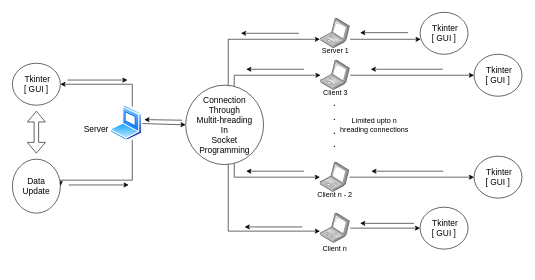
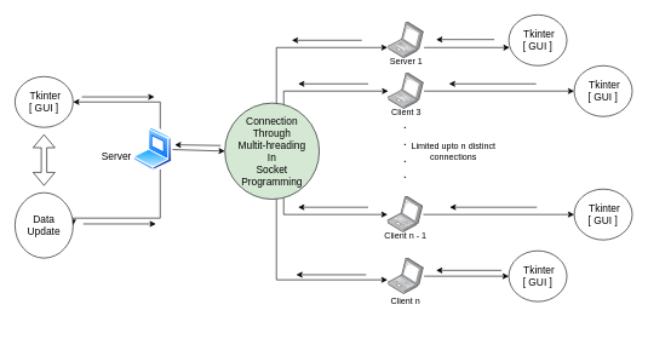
  <mxCell id="0" />
  <mxCell id="1" parent="0" />
  <mxCell id="2" style="edgeStyle=none;rounded=0;orthogonalLoop=1;jettySize=auto;html=1;entryX=0;entryY=0.5;entryDx=0;entryDy=0;fontSize=12;" edge="1" parent="1" source="5" target="30"><mxGeometry relative="1" as="geometry" /></mxCell>
  <mxCell id="3" style="edgeStyle=orthogonalEdgeStyle;rounded=0;orthogonalLoop=1;jettySize=auto;html=1;fontSize=12;" edge="1" parent="1" source="5" target="21"><mxGeometry relative="1" as="geometry"><Array as="points"><mxPoint x="220" y="140" /></Array></mxGeometry></mxCell>
  <mxCell id="4" style="edgeStyle=orthogonalEdgeStyle;rounded=0;orthogonalLoop=1;jettySize=auto;html=1;entryX=1;entryY=0.5;entryDx=0;entryDy=0;fontSize=12;" edge="1" parent="1" source="5" target="31"><mxGeometry relative="1" as="geometry"><Array as="points"><mxPoint x="220" y="300" /></Array></mxGeometry></mxCell>
  <mxCell id="5" value="" style="aspect=fixed;perimeter=ellipsePerimeter;html=1;align=center;shadow=0;dashed=0;spacingTop=3;image;image=img/lib/active_directory/laptop_client.svg;" vertex="1" parent="1"><mxGeometry x="183" y="175" width="54" height="60" as="geometry" /></mxCell>
  <mxCell id="6" style="edgeStyle=orthogonalEdgeStyle;rounded=0;orthogonalLoop=1;jettySize=auto;html=1;entryX=0.013;entryY=0.643;entryDx=0;entryDy=0;fontSize=12;entryPerimeter=0;" edge="1" parent="1" source="7" target="22"><mxGeometry relative="1" as="geometry"><Array as="points"><mxPoint x="620" y="65" /><mxPoint x="620" y="65" /></Array></mxGeometry></mxCell>
  <mxCell id="7" value="" style="points=[];aspect=fixed;html=1;align=center;shadow=0;dashed=0;image;image=img/lib/allied_telesis/computer_and_terminals/Laptop.svg;" vertex="1" parent="1"><mxGeometry x="534" y="30" width="49.29" height="50" as="geometry" /></mxCell>
  <mxCell id="8" style="edgeStyle=orthogonalEdgeStyle;rounded=0;orthogonalLoop=1;jettySize=auto;html=1;entryX=0;entryY=0.5;entryDx=0;entryDy=0;fontSize=12;" edge="1" parent="1" source="9" target="23"><mxGeometry relative="1" as="geometry" /></mxCell>
  <mxCell id="9" value="" style="points=[];aspect=fixed;html=1;align=center;shadow=0;dashed=0;image;image=img/lib/allied_telesis/computer_and_terminals/Laptop.svg;" vertex="1" parent="1"><mxGeometry x="534" y="100" width="49.29" height="50" as="geometry" /></mxCell>
  <mxCell id="10" style="edgeStyle=orthogonalEdgeStyle;rounded=0;orthogonalLoop=1;jettySize=auto;html=1;entryX=0;entryY=0.5;entryDx=0;entryDy=0;fontSize=12;" edge="1" parent="1" source="11" target="24"><mxGeometry relative="1" as="geometry" /></mxCell>
  <mxCell id="11" value="" style="points=[];aspect=fixed;html=1;align=center;shadow=0;dashed=0;image;image=img/lib/allied_telesis/computer_and_terminals/Laptop.svg;" vertex="1" parent="1"><mxGeometry x="532.97" y="270" width="49.29" height="50" as="geometry" /></mxCell>
  <mxCell id="12" value="&lt;font style=&quot;font-size: 19px&quot;&gt;.&lt;br&gt;.&lt;br&gt;.&lt;br&gt;.&lt;br&gt;&lt;/font&gt;" style="whiteSpace=wrap;html=1;strokeWidth=0;opacity=0;" vertex="1" parent="1"><mxGeometry x="531.93" y="175" width="51.36" height="60" as="geometry" /></mxCell>
- <mxCell id="13" value="&lt;font style=&quot;font-size: 12px;&quot;&gt;Limited upto n hreading connections&lt;/font&gt;" style="whiteSpace=wrap;html=1;fontSize=12;strokeWidth=0;opacity=0;" vertex="1" parent="1"><mxGeometry x="564" y="177.5" width="120" height="60" as="geometry" /></mxCell>
+ <mxCell id="13" value="&lt;font style=&quot;font-size: 12px;&quot;&gt;Limited upto n distinct connections&lt;/font&gt;" style="whiteSpace=wrap;html=1;fontSize=12;strokeWidth=0;opacity=0;" vertex="1" parent="1"><mxGeometry x="564" y="177.5" width="120" height="60" as="geometry" /></mxCell>
  <mxCell id="14" style="edgeStyle=orthogonalEdgeStyle;rounded=0;orthogonalLoop=1;jettySize=auto;html=1;entryX=0;entryY=0.5;entryDx=0;entryDy=0;fontSize=12;" edge="1" parent="1" source="15" target="25"><mxGeometry relative="1" as="geometry" /></mxCell>
  <mxCell id="15" value="" style="points=[];aspect=fixed;html=1;align=center;shadow=0;dashed=0;image;image=img/lib/allied_telesis/computer_and_terminals/Laptop.svg;" vertex="1" parent="1"><mxGeometry x="534" y="355" width="49.29" height="50" as="geometry" /></mxCell>
  <mxCell id="16" value="Server 1" style="whiteSpace=wrap;html=1;fontSize=12;strokeWidth=0;opacity=0;" vertex="1" parent="1"><mxGeometry x="503.65" y="55" width="110" height="60" as="geometry" /></mxCell>
  <mxCell id="17" value="Client 3" style="whiteSpace=wrap;html=1;fontSize=12;strokeWidth=0;opacity=0;" vertex="1" parent="1"><mxGeometry x="498.65" y="125" width="120" height="60" as="geometry" /></mxCell>
- <mxCell id="18" value="Client n - 2" style="whiteSpace=wrap;html=1;fontSize=12;strokeWidth=0;opacity=0;" vertex="1" parent="1"><mxGeometry x="497.62" y="295" width="120" height="60" as="geometry" /></mxCell>
+ <mxCell id="18" value="Client n - 1" style="whiteSpace=wrap;html=1;fontSize=12;strokeWidth=0;opacity=0;" vertex="1" parent="1"><mxGeometry x="497.62" y="295" width="120" height="60" as="geometry" /></mxCell>
  <mxCell id="19" value="Client n" style="whiteSpace=wrap;html=1;fontSize=12;strokeWidth=0;opacity=0;" vertex="1" parent="1"><mxGeometry x="497.61" y="385" width="120" height="60" as="geometry" /></mxCell>
  <mxCell id="20" value="Server" style="whiteSpace=wrap;html=1;fontSize=14;strokeWidth=0;opacity=0;" vertex="1" parent="1"><mxGeometry x="100" y="185" width="120" height="60" as="geometry" /></mxCell>
  <mxCell id="21" value="&amp;nbsp;Tkinter &lt;br&gt;[ GUI ]" style="ellipse;whiteSpace=wrap;html=1;fontSize=14;strokeWidth=1;" vertex="1" parent="1"><mxGeometry x="20" y="105" width="80" height="70" as="geometry" /></mxCell>
  <mxCell id="22" value="&amp;nbsp;Tkinter &lt;br&gt;[ GUI ]" style="ellipse;whiteSpace=wrap;html=1;fontSize=14;strokeWidth=1;" vertex="1" parent="1"><mxGeometry x="700" y="20" width="80" height="70" as="geometry" /></mxCell>
  <mxCell id="23" value="&amp;nbsp;Tkinter &lt;br&gt;[ GUI ]" style="ellipse;whiteSpace=wrap;html=1;fontSize=14;strokeWidth=1;" vertex="1" parent="1"><mxGeometry x="790" y="90" width="80" height="70" as="geometry" /></mxCell>
  <mxCell id="24" value="&amp;nbsp;Tkinter &lt;br&gt;[ GUI ]" style="ellipse;whiteSpace=wrap;html=1;fontSize=14;strokeWidth=1;" vertex="1" parent="1"><mxGeometry x="790" y="260" width="80" height="70" as="geometry" /></mxCell>
  <mxCell id="25" value="&amp;nbsp;Tkinter &lt;br&gt;[ GUI ]" style="ellipse;whiteSpace=wrap;html=1;fontSize=14;strokeWidth=1;" vertex="1" parent="1"><mxGeometry x="700" y="345" width="80" height="70" as="geometry" /></mxCell>
  <mxCell id="26" style="edgeStyle=orthogonalEdgeStyle;rounded=0;orthogonalLoop=1;jettySize=auto;html=1;fontSize=14;" edge="1" parent="1" source="30"><mxGeometry relative="1" as="geometry"><mxPoint x="533" y="65" as="targetPoint" /><Array as="points"><mxPoint x="380" y="65" /></Array></mxGeometry></mxCell>
  <mxCell id="27" style="edgeStyle=orthogonalEdgeStyle;rounded=0;orthogonalLoop=1;jettySize=auto;html=1;fontSize=14;" edge="1" parent="1" source="30" target="9"><mxGeometry relative="1" as="geometry"><Array as="points"><mxPoint x="390" y="125" /></Array></mxGeometry></mxCell>
  <mxCell id="28" style="edgeStyle=orthogonalEdgeStyle;rounded=0;orthogonalLoop=1;jettySize=auto;html=1;fontSize=14;" edge="1" parent="1" source="30" target="11"><mxGeometry relative="1" as="geometry"><Array as="points"><mxPoint x="390" y="295" /></Array></mxGeometry></mxCell>
  <mxCell id="29" style="edgeStyle=orthogonalEdgeStyle;rounded=0;orthogonalLoop=1;jettySize=auto;html=1;entryX=-0.02;entryY=0.6;entryDx=0;entryDy=0;entryPerimeter=0;fontSize=14;" edge="1" parent="1" source="30" target="15"><mxGeometry relative="1" as="geometry"><Array as="points"><mxPoint x="380" y="385" /></Array></mxGeometry></mxCell>
- <mxCell id="30" value="Connection &lt;br&gt;Through&lt;br&gt;Multit-hreading&lt;br&gt;In&lt;br&gt;Socket Programming" style="ellipse;whiteSpace=wrap;html=1;fontSize=14;strokeWidth=1;" vertex="1" parent="1"><mxGeometry x="309" y="141.5" width="130" height="132.5" as="geometry" /></mxCell>
+ <mxCell id="30" value="Connection &lt;br&gt;Through&lt;br&gt;Multit-hreading&lt;br&gt;In&lt;br&gt;Socket Programming" style="ellipse;whiteSpace=wrap;html=1;fontSize=14;strokeWidth=1;fillColor=#d5e8d4;" vertex="1" parent="1"><mxGeometry x="309" y="141.5" width="130" height="132.5" as="geometry" /></mxCell>
  <mxCell id="31" value="Data Update" style="ellipse;whiteSpace=wrap;html=1;fontSize=14;strokeWidth=1;" vertex="1" parent="1"><mxGeometry x="20" y="265" width="80" height="90" as="geometry" /></mxCell>
  <mxCell id="32" value="" style="html=1;shadow=0;dashed=0;align=center;verticalAlign=middle;shape=mxgraph.arrows2.twoWayArrow;dy=0.75;dx=18;fontSize=14;strokeWidth=1;direction=south;" vertex="1" parent="1"><mxGeometry x="45" y="185" width="30" height="70" as="geometry" /></mxCell>
  <mxCell id="33" value="" style="endArrow=classic;html=1;rounded=0;fontSize=12;" edge="1" parent="1"><mxGeometry width="50" height="50" relative="1" as="geometry"><mxPoint x="680" y="54" as="sourcePoint" /><mxPoint x="600" y="54" as="targetPoint" /><Array as="points"><mxPoint x="650" y="54" /><mxPoint x="630" y="54" /></Array></mxGeometry></mxCell>
  <mxCell id="34" value="" style="endArrow=classic;html=1;rounded=0;fontSize=12;" edge="1" parent="1"><mxGeometry width="50" height="50" relative="1" as="geometry"><mxPoint x="737.61" y="115" as="sourcePoint" /><mxPoint x="617.61" y="115" as="targetPoint" /></mxGeometry></mxCell>
  <mxCell id="35" value="" style="endArrow=classic;html=1;rounded=0;fontSize=12;" edge="1" parent="1"><mxGeometry width="50" height="50" relative="1" as="geometry"><mxPoint x="738.65" y="285" as="sourcePoint" /><mxPoint x="618.65" y="285" as="targetPoint" /></mxGeometry></mxCell>
  <mxCell id="36" value="" style="endArrow=classic;html=1;rounded=0;fontSize=12;" edge="1" parent="1"><mxGeometry width="50" height="50" relative="1" as="geometry"><mxPoint x="690" y="372" as="sourcePoint" /><mxPoint x="600" y="372" as="targetPoint" /></mxGeometry></mxCell>
  <mxCell id="37" value="" style="endArrow=classic;html=1;rounded=0;fontSize=12;" edge="1" parent="1"><mxGeometry width="50" height="50" relative="1" as="geometry"><mxPoint x="497.61" y="55" as="sourcePoint" /><mxPoint x="401.26" y="55" as="targetPoint" /></mxGeometry></mxCell>
  <mxCell id="38" value="" style="endArrow=classic;html=1;rounded=0;fontSize=12;" edge="1" parent="1"><mxGeometry width="50" height="50" relative="1" as="geometry"><mxPoint x="506.35" y="115" as="sourcePoint" /><mxPoint x="410" y="115" as="targetPoint" /></mxGeometry></mxCell>
  <mxCell id="39" value="" style="endArrow=classic;html=1;rounded=0;fontSize=12;" edge="1" parent="1"><mxGeometry width="50" height="50" relative="1" as="geometry"><mxPoint x="506.35" y="285" as="sourcePoint" /><mxPoint x="410" y="285" as="targetPoint" /></mxGeometry></mxCell>
  <mxCell id="40" value="" style="endArrow=classic;html=1;rounded=0;fontSize=12;" edge="1" parent="1"><mxGeometry width="50" height="50" relative="1" as="geometry"><mxPoint x="503.65" y="378" as="sourcePoint" /><mxPoint x="407.3" y="378" as="targetPoint" /></mxGeometry></mxCell>
  <mxCell id="41" value="" style="endArrow=classic;html=1;rounded=0;fontSize=12;" edge="1" parent="1"><mxGeometry width="50" height="50" relative="1" as="geometry"><mxPoint x="112" y="133" as="sourcePoint" /><mxPoint x="212" y="133" as="targetPoint" /></mxGeometry></mxCell>
  <mxCell id="42" value="" style="endArrow=classic;html=1;rounded=0;fontSize=12;" edge="1" parent="1"><mxGeometry width="50" height="50" relative="1" as="geometry"><mxPoint x="114" y="308" as="sourcePoint" /><mxPoint x="214" y="308" as="targetPoint" /></mxGeometry></mxCell>
  <mxCell id="43" value="" style="endArrow=classic;html=1;rounded=0;fontSize=12;entryX=1.056;entryY=0.4;entryDx=0;entryDy=0;entryPerimeter=0;" edge="1" parent="1" target="5"><mxGeometry width="50" height="50" relative="1" as="geometry"><mxPoint x="303.35" y="200" as="sourcePoint" /><mxPoint x="237" y="200" as="targetPoint" /></mxGeometry></mxCell>
